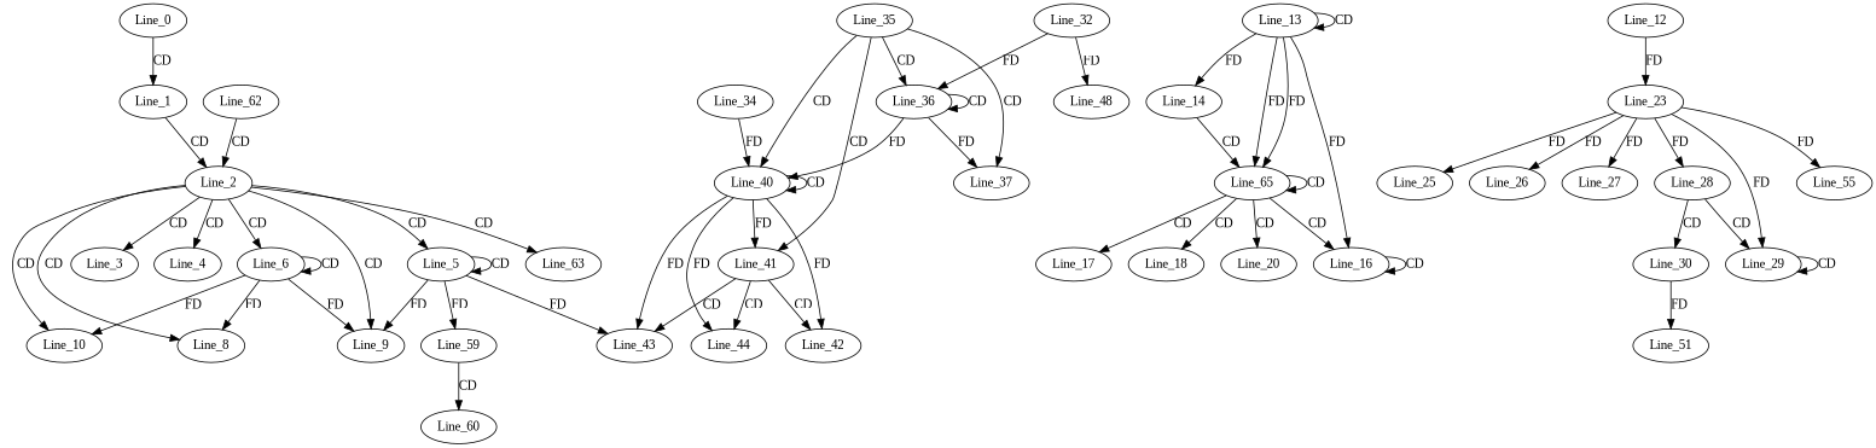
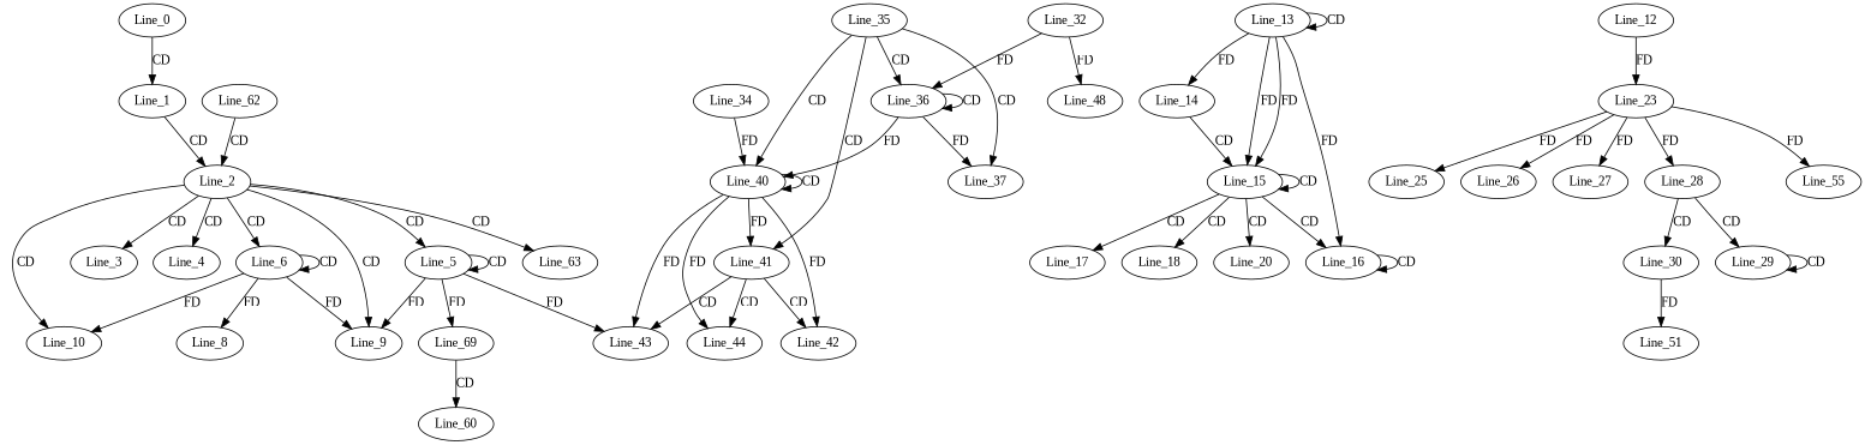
  digraph {
    fontname="Liberation Serif"
    node [fontname="Liberation Serif"]
    edge [fontname="Liberation Serif"]
    Line_0
    Line_1
    Line_2
    Line_3
    Line_4
    Line_5
    Line_6
    Line_8
    Line_9
    Line_10
    Line_63
    Line_43
-   Line_59
+   Line_59 [label=Line_69]
    Line_62
    Line_60
    Line_13
    Line_14
-   Line_15 [label=Line_65]
+   Line_15
    Line_16
    Line_17
    Line_18
    Line_20
    Line_12
    Line_23
    Line_25
    Line_26
    Line_27
    Line_28
    Line_29
    Line_55
    Line_30
    Line_51
    Line_35
    Line_36
    Line_37
    Line_40
    Line_41
    Line_42
    Line_44
    Line_32
    Line_48
    Line_34
    Line_0 -> Line_1 [label=CD]
    Line_1 -> Line_2 [label=CD]
    Line_2 -> Line_3 [label=CD]
    Line_2 -> Line_4 [label=CD]
    Line_2 -> Line_5 [label=CD]
    Line_2 -> Line_6 [label=CD]
-   Line_2 -> Line_8 [label=CD]
    Line_2 -> Line_9 [label=CD]
    Line_2 -> Line_10 [label=CD]
    Line_2 -> Line_63 [label=CD]
    Line_5 -> Line_5 [label=CD]
    Line_5 -> Line_9 [label=FD]
    Line_5 -> Line_43 [label=FD]
    Line_5 -> Line_59 [label=FD]
    Line_6 -> Line_6 [label=CD]
    Line_6 -> Line_8 [label=FD]
    Line_6 -> Line_9 [label=FD]
    Line_6 -> Line_10 [label=FD]
    Line_59 -> Line_60 [label=CD]
    Line_62 -> Line_2 [label=CD]
    Line_13 -> Line_13 [label=CD]
    Line_13 -> Line_14 [label=FD]
    Line_13 -> Line_15 [label=FD]
    Line_13 -> Line_15 [label=FD]
    Line_13 -> Line_16 [label=FD]
    Line_14 -> Line_15 [label=CD]
    Line_15 -> Line_15 [label=CD]
    Line_15 -> Line_16 [label=CD]
    Line_15 -> Line_17 [label=CD]
    Line_15 -> Line_18 [label=CD]
    Line_15 -> Line_20 [label=CD]
    Line_16 -> Line_16 [label=CD]
    Line_12 -> Line_23 [label=FD]
    Line_23 -> Line_25 [label=FD]
    Line_23 -> Line_26 [label=FD]
    Line_23 -> Line_27 [label=FD]
    Line_23 -> Line_28 [label=FD]
-   Line_23 -> Line_29 [label=FD]
    Line_23 -> Line_55 [label=FD]
    Line_28 -> Line_29 [label=CD]
    Line_28 -> Line_30 [label=CD]
    Line_29 -> Line_29 [label=CD]
    Line_30 -> Line_51 [label=FD]
    Line_35 -> Line_36 [label=CD]
    Line_35 -> Line_37 [label=CD]
    Line_35 -> Line_40 [label=CD]
    Line_35 -> Line_41 [label=CD]
    Line_36 -> Line_36 [label=CD]
    Line_36 -> Line_37 [label=FD]
    Line_36 -> Line_40 [label=FD]
    Line_40 -> Line_43 [label=FD]
    Line_40 -> Line_40 [label=CD]
    Line_40 -> Line_41 [label=FD]
    Line_40 -> Line_42 [label=FD]
    Line_40 -> Line_44 [label=FD]
    Line_41 -> Line_43 [label=CD]
    Line_41 -> Line_42 [label=CD]
    Line_41 -> Line_44 [label=CD]
    Line_32 -> Line_36 [label=FD]
    Line_32 -> Line_48 [label=FD]
    Line_34 -> Line_40 [label=FD]
  }
